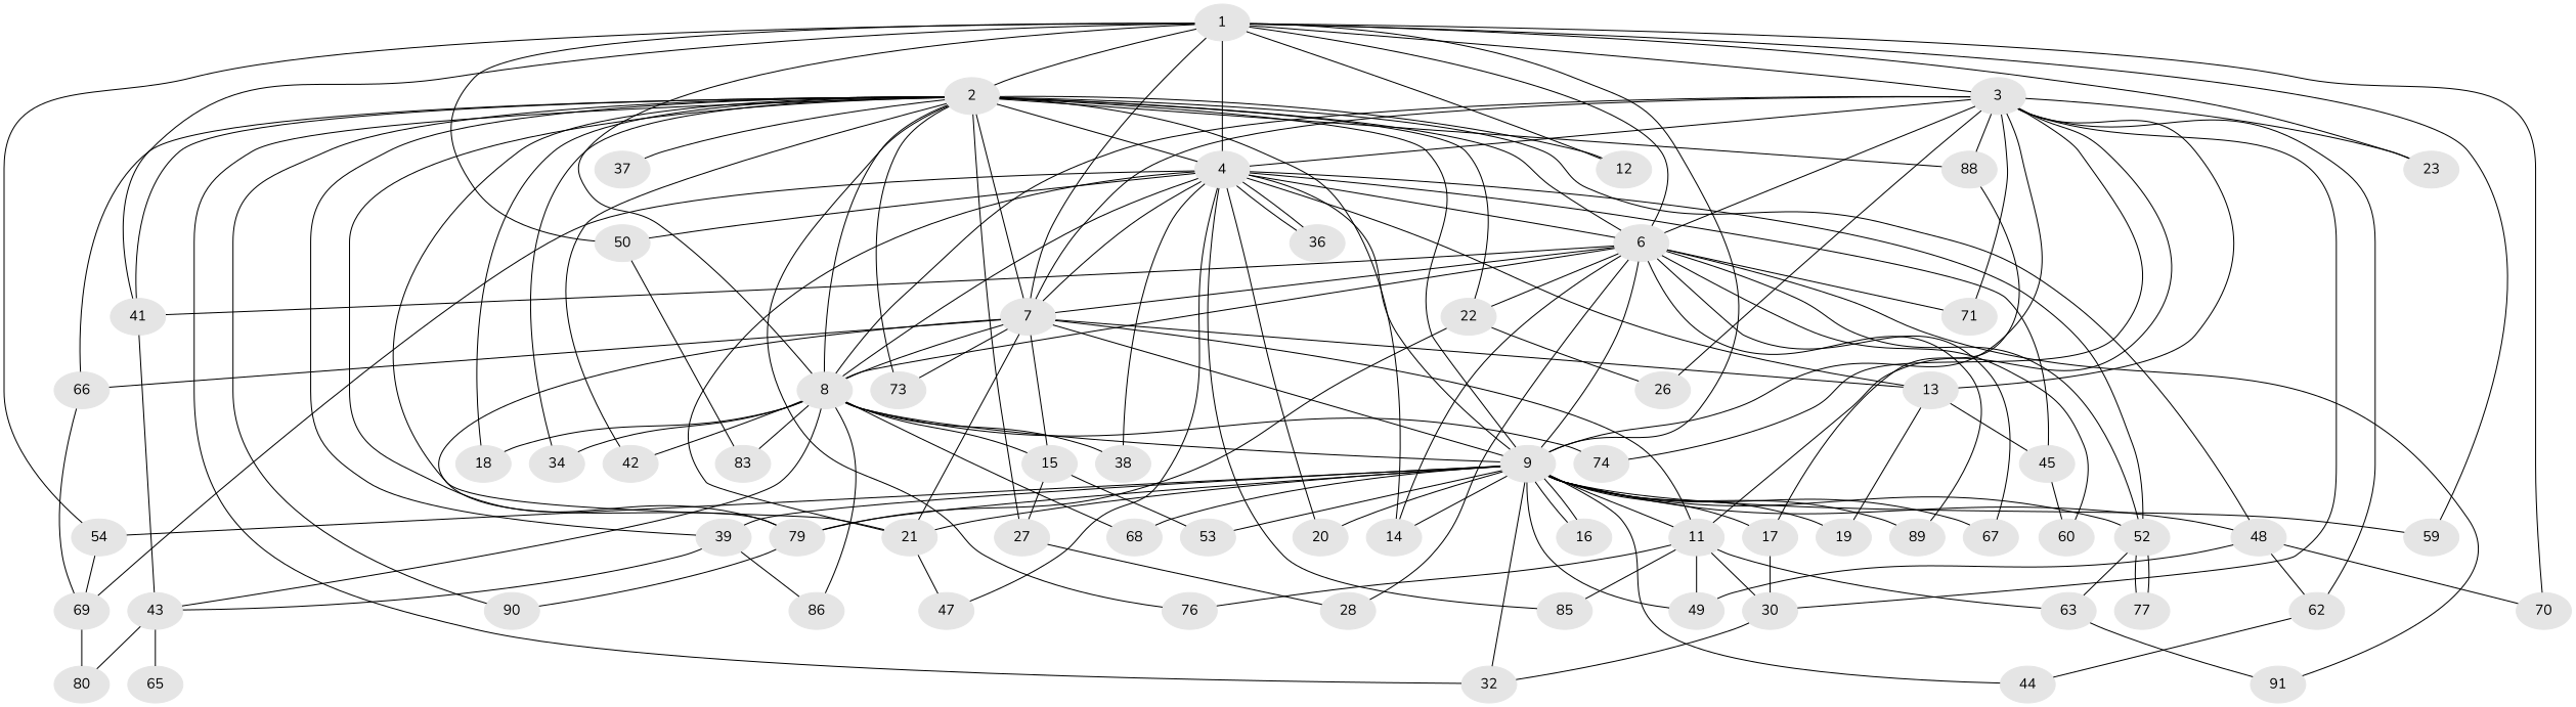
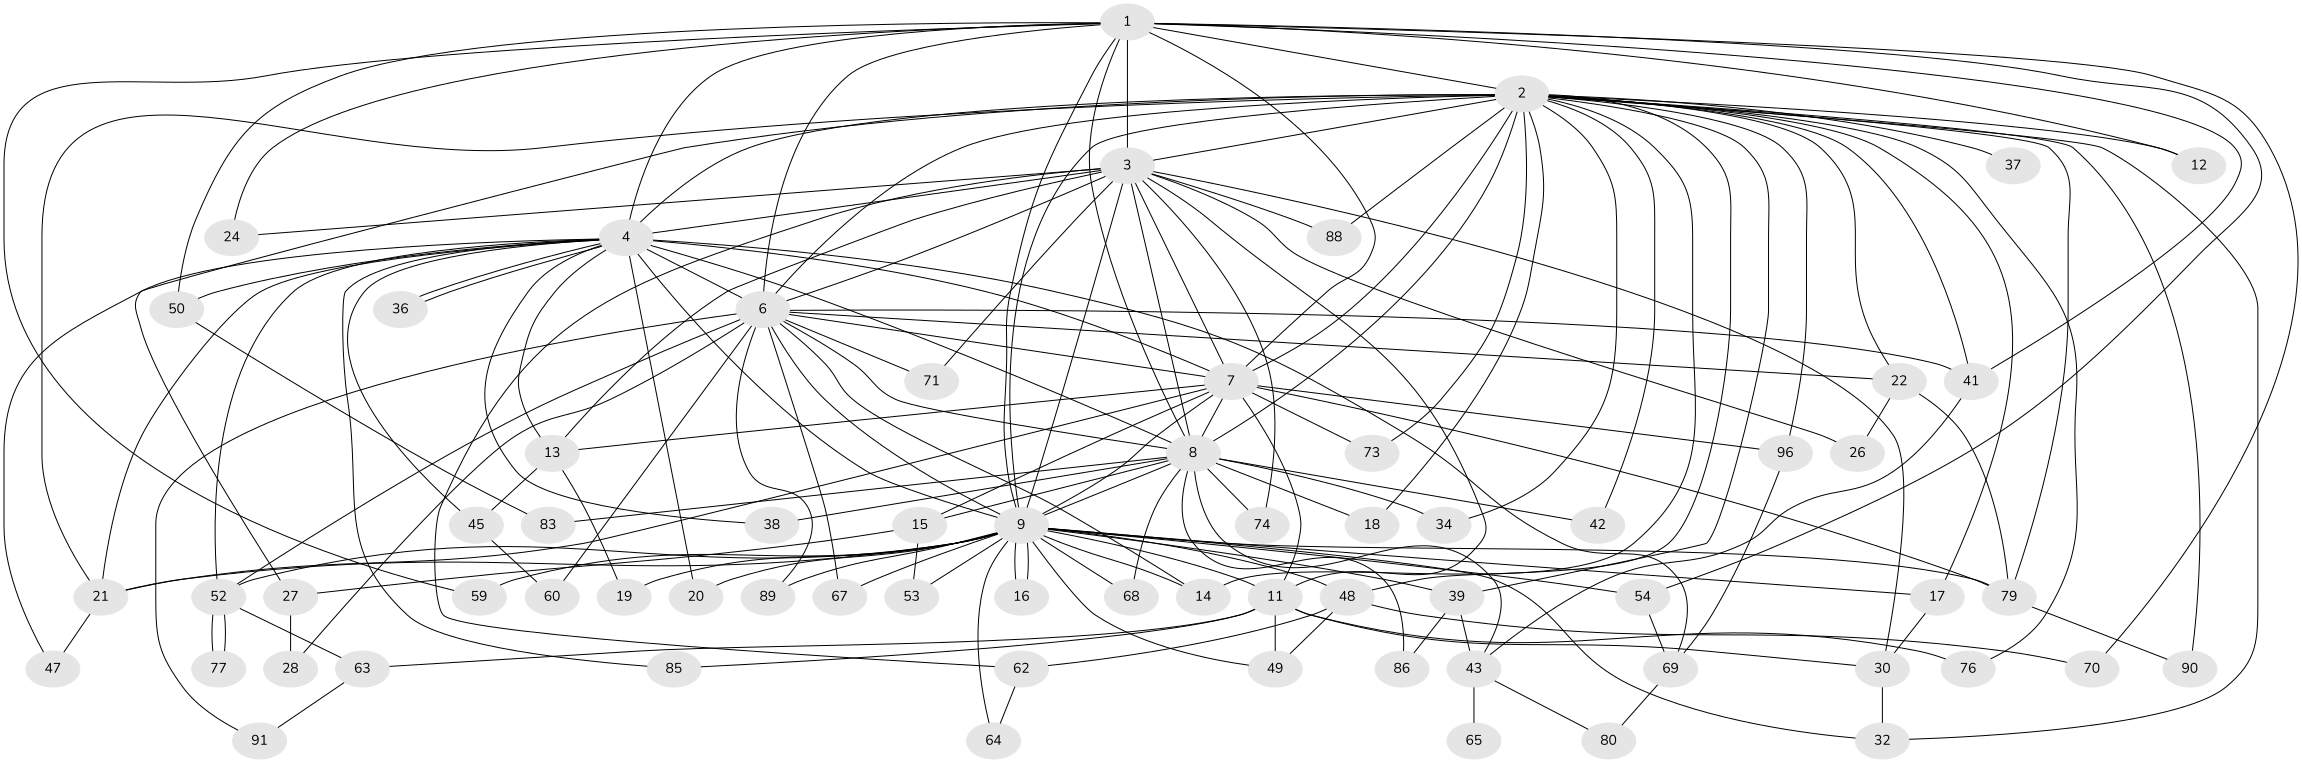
  graph {
    fontname=Nunito
    node [color=gray90 fontname=Nunito style=filled]
    edge [fontname=Nunito]
    1 [super="+5"]
    2 [super="+10"]
    3 [super="+78"]
    4 [super="+46"]
    6 [super="+55"]
    7 [super="+40"]
    8 [super="+61"]
    9 [super="+81"]
    12 [super="+24"]
-   23
+   23 [label=24]
    41 [super="+44"]
    50
    54 [super="+72"]
    59
    70
    14 [super="+33"]
    17 [super="+25"]
    18
    21 [super="+75"]
    22 [super="+84"]
    27
    32 [super="+35"]
    34
    37
    39 [super="+76"]
    42
    48 [super="+51"]
    n28 [label=76]
-   66 [super="+87"]
+   66 [super="+87" label=96]
    73
    79 [super="+82"]
    88
    90
    11 [super="+29"]
    13 [super="+58"]
    26
    30 [super="+31"]
    62
    71
    74
    20
    36
    38
    45
    47
    52
    69
    85
    28
    60
    67
    89
    91
    15
    43
    68
    83
    86
    16
    19
    49
    53
-   64 [label=44]
+   64
    63
    77
    80
    65
    1 -- 2 [weight=4]
    1 -- 3 [weight=2]
    1 -- 4 [weight=2]
    1 -- 6 [weight=2]
    1 -- 7 [weight=2]
    1 -- 8 [weight=2]
    1 -- 9 [weight=2]
    1 -- 12
    1 -- 23
    1 -- 41
    1 -- 50
    1 -- 54
    1 -- 59
    1 -- 70
+   2 -- 3 [weight=2]
    2 -- 4 [weight=2]
    2 -- 6 [weight=2]
    2 -- 7 [weight=2]
    2 -- 8 [weight=2]
    2 -- 9 [weight=2]
    2 -- 12 [weight=2]
    2 -- 41
    2 -- 14
-   88 -- 17
+   2 -- 17
    2 -- 18
    2 -- 21
    2 -- 22
    2 -- 27
    2 -- 32
    2 -- 34
    2 -- 37 [weight=2]
    2 -- 39
    2 -- 42
    2 -- 48
    2 -- n28
    2 -- 66
    2 -- 73
    2 -- 79
    2 -- 88
    2 -- 90
    3 -- 4
    3 -- 6
    3 -- 7
    3 -- 8 [weight=2]
    3 -- 9
    3 -- 23
    3 -- 88
    3 -- 11
    3 -- 13
    3 -- 26
    3 -- 30
    3 -- 62 [weight=2]
    3 -- 71
    3 -- 74
    4 -- 6
    4 -- 7
    4 -- 8
    4 -- 9 [weight=2]
    4 -- 50
    4 -- 21
    4 -- 13
    4 -- 20
    4 -- 36
    4 -- 36
    4 -- 38
    4 -- 45
    4 -- 47
    4 -- 52
    4 -- 69
    4 -- 85
    6 -- 7
    6 -- 8
    6 -- 9
    6 -- 41
    6 -- 14
    6 -- 22
    6 -- 71
    6 -- 52
    6 -- 28
    6 -- 60
    6 -- 67
    6 -- 89
    6 -- 91
    7 -- 8
    7 -- 9 [weight=2]
    7 -- 21
    7 -- 66
    7 -- 73
    7 -- 79
    7 -- 11
    7 -- 13
    7 -- 15
    8 -- 9
    8 -- 18
    8 -- 34
    8 -- 42
    8 -- 74
    8 -- 38
    8 -- 15
    8 -- 43
    8 -- 68
    8 -- 83
    8 -- 86
    9 -- 54 [weight=2]
    9 -- 59
    9 -- 14
    9 -- 17 [weight=2]
    9 -- 21
    9 -- 32
    9 -- 39
    9 -- 48
    9 -- 79
    9 -- 11
    9 -- 20
    9 -- 52
    9 -- 67
    9 -- 89
    9 -- 68
    9 -- 16
    9 -- 16
    9 -- 19
    9 -- 49
    9 -- 53
    9 -- 64
    41 -- 43
    50 -- 83
    54 -- 69
    17 -- 30
    21 -- 47
    22 -- 79
    22 -- 26
    27 -- 28
    39 -- 43
    39 -- 86
    48 -- 70
    48 -- 62
    48 -- 49
    66 -- 69
    79 -- 90
    11 -- n28
    11 -- 30
    11 -- 85
    11 -- 49
    11 -- 63
    13 -- 45
    13 -- 19
    30 -- 32
    62 -- 64
    45 -- 60
    52 -- 63
    52 -- 77
    52 -- 77
    69 -- 80
    15 -- 27
    15 -- 53
    43 -- 80
    43 -- 65
    63 -- 91
  }
